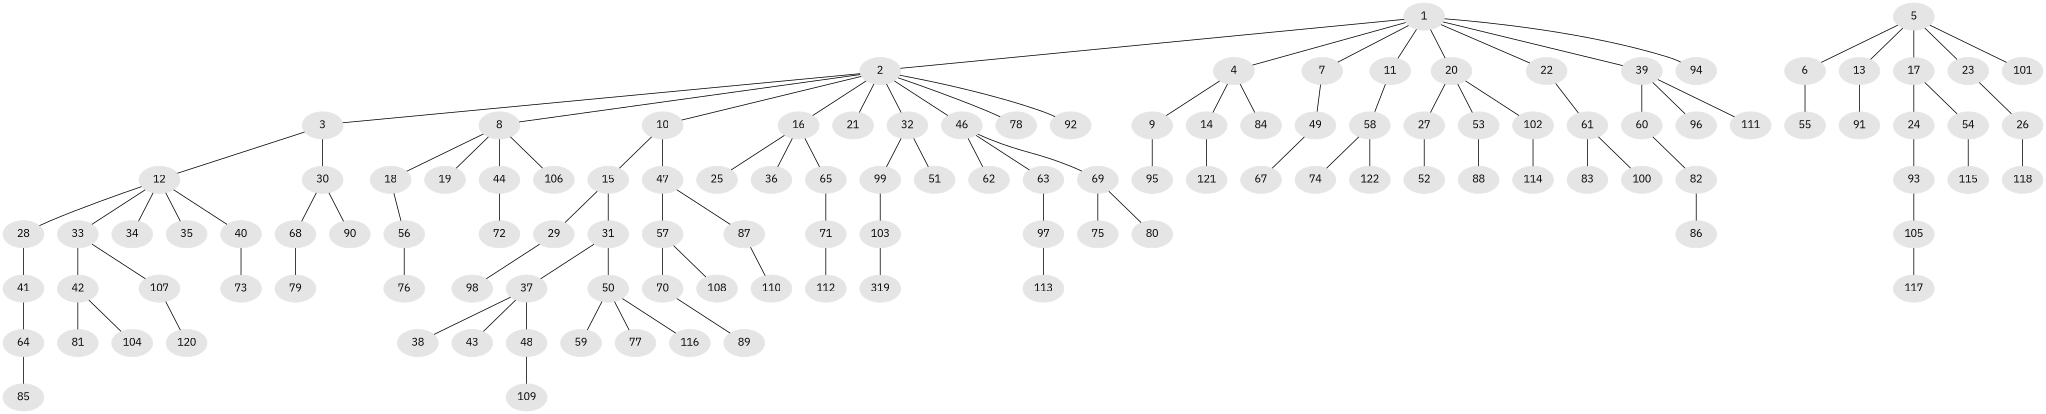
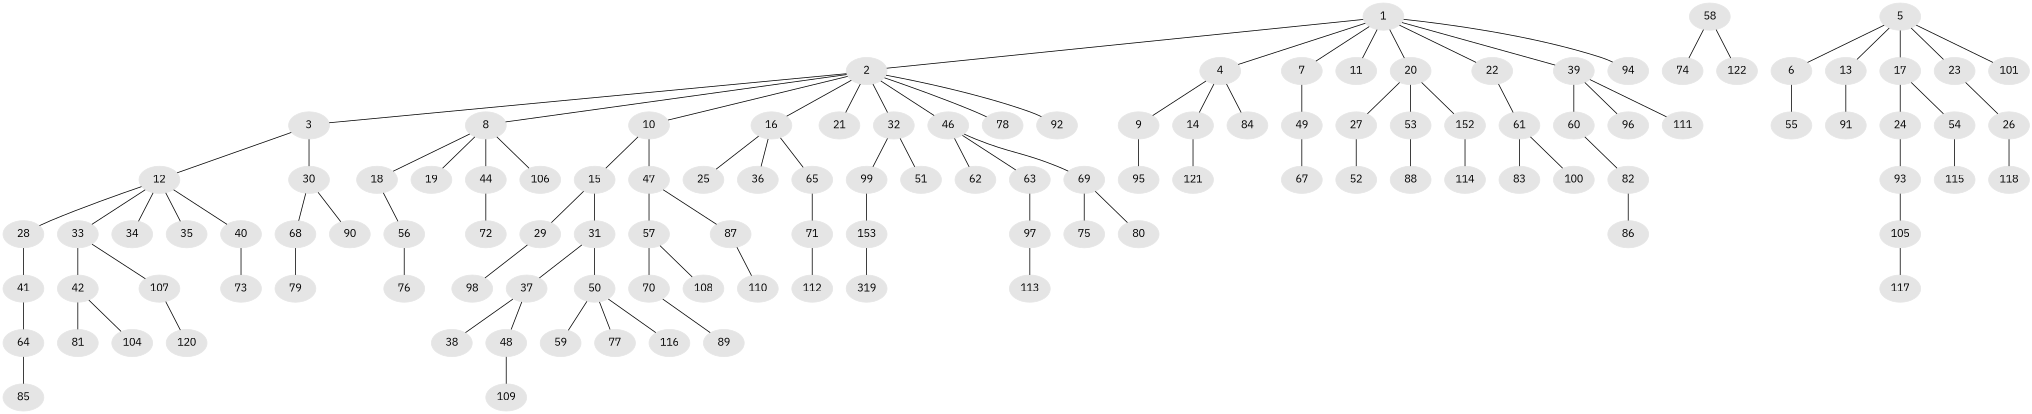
  graph {
    fontname="IBM Plex Sans"
    node [color=gray90 fontname="IBM Plex Sans" style=filled]
    edge [fontname="IBM Plex Sans"]
    1
    2
    4
    7
    11
    20
    22
    39
    94
    3
    8
    10
    16
    21
    32
    46
    78
    92
    9
    14
    84
    49
    58
    27
    53
-   102
+   102 [label=152]
    61
    60
    96
    111
    12
    30
    5
    6
    13
    17
    23
    101
    18
    19
    44
    106
    15
    47
    25
    36
    65
    99
    51
    62
    63
    69
-   103
+   103 [label=153]
    28
    33
    34
    35
    40
    68
    90
    95
    121
    55
    91
    24
    54
    26
    67
    56
    72
    29
    31
    57
    87
    74
    122
    41
    42
    107
    73
    98
    37
    50
    71
    93
    115
    76
    52
    88
    114
    83
    100
    118
    105
    64
    79
    38
-   43
    48
    59
    77
    116
    81
    104
    120
    109
    82
    85
    97
    75
    80
    70
    108
    110
    89
    86
    113
    112
    117
    n120 [label=319]
    1 -- 2
    1 -- 4
    1 -- 7
    1 -- 11
    1 -- 20
    1 -- 22
    1 -- 39
    1 -- 94
    2 -- 3
    2 -- 8
    2 -- 10
    2 -- 16
    2 -- 21
    2 -- 32
    2 -- 46
    2 -- 78
    2 -- 92
    4 -- 9
    4 -- 14
    4 -- 84
    7 -- 49
-   11 -- 58
    20 -- 27
    20 -- 53
    20 -- 102
    22 -- 61
    39 -- 60
    39 -- 96
    39 -- 111
    3 -- 12
    3 -- 30
    8 -- 18
    8 -- 19
    8 -- 44
    8 -- 106
    10 -- 15
    10 -- 47
    16 -- 25
    16 -- 36
    16 -- 65
    32 -- 99
    32 -- 51
    46 -- 62
    46 -- 63
    46 -- 69
    9 -- 95
    14 -- 121
    49 -- 67
    58 -- 74
    58 -- 122
    27 -- 52
    53 -- 88
    102 -- 114
    61 -- 83
    61 -- 100
    60 -- 82
    12 -- 28
    12 -- 33
    12 -- 34
    12 -- 35
    12 -- 40
    30 -- 68
    30 -- 90
    5 -- 6
    5 -- 13
    5 -- 17
    5 -- 23
    5 -- 101
    6 -- 55
    13 -- 91
    17 -- 24
    17 -- 54
    23 -- 26
    18 -- 56
    44 -- 72
    15 -- 29
    15 -- 31
    47 -- 57
    47 -- 87
    65 -- 71
    99 -- 103
    63 -- 97
    69 -- 75
    69 -- 80
    103 -- n120
    28 -- 41
    33 -- 42
    33 -- 107
    40 -- 73
    68 -- 79
    24 -- 93
    54 -- 115
    26 -- 118
    56 -- 76
    29 -- 98
    31 -- 37
    31 -- 50
    57 -- 70
    57 -- 108
    87 -- 110
    41 -- 64
    42 -- 81
    42 -- 104
    107 -- 120
    37 -- 38
-   37 -- 43
    37 -- 48
    50 -- 59
    50 -- 77
    50 -- 116
    71 -- 112
    93 -- 105
    105 -- 117
    64 -- 85
    48 -- 109
    82 -- 86
    97 -- 113
    70 -- 89
  }
